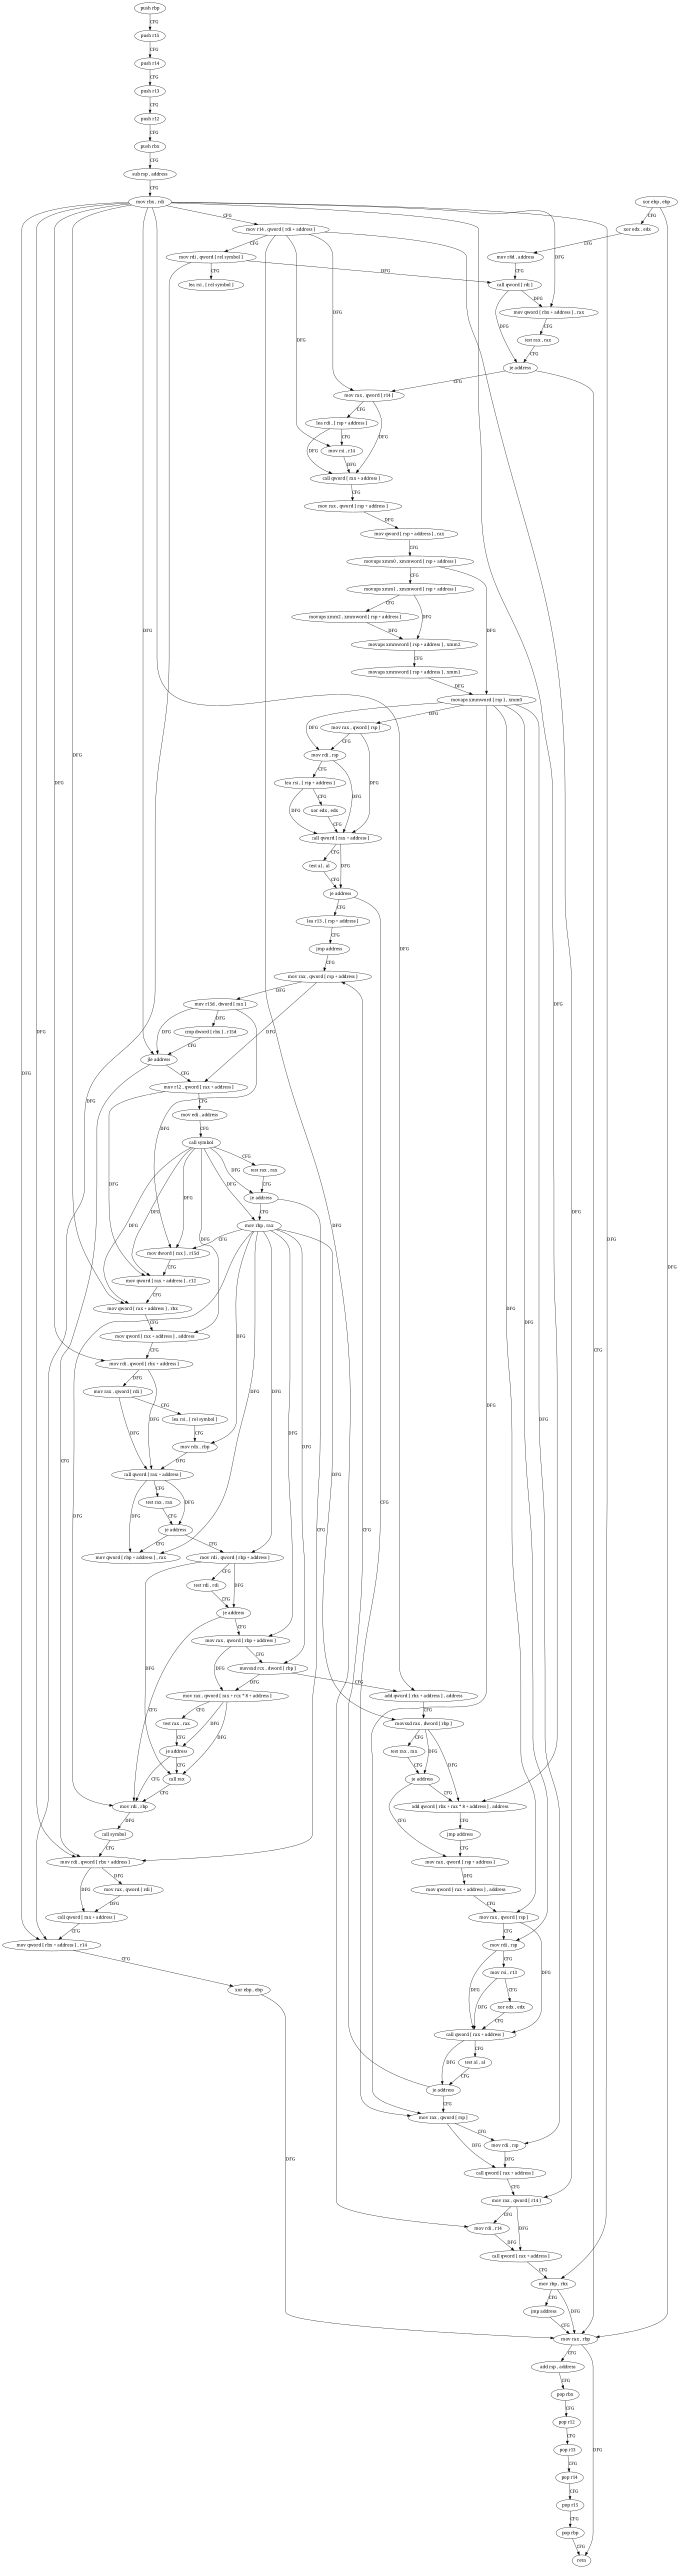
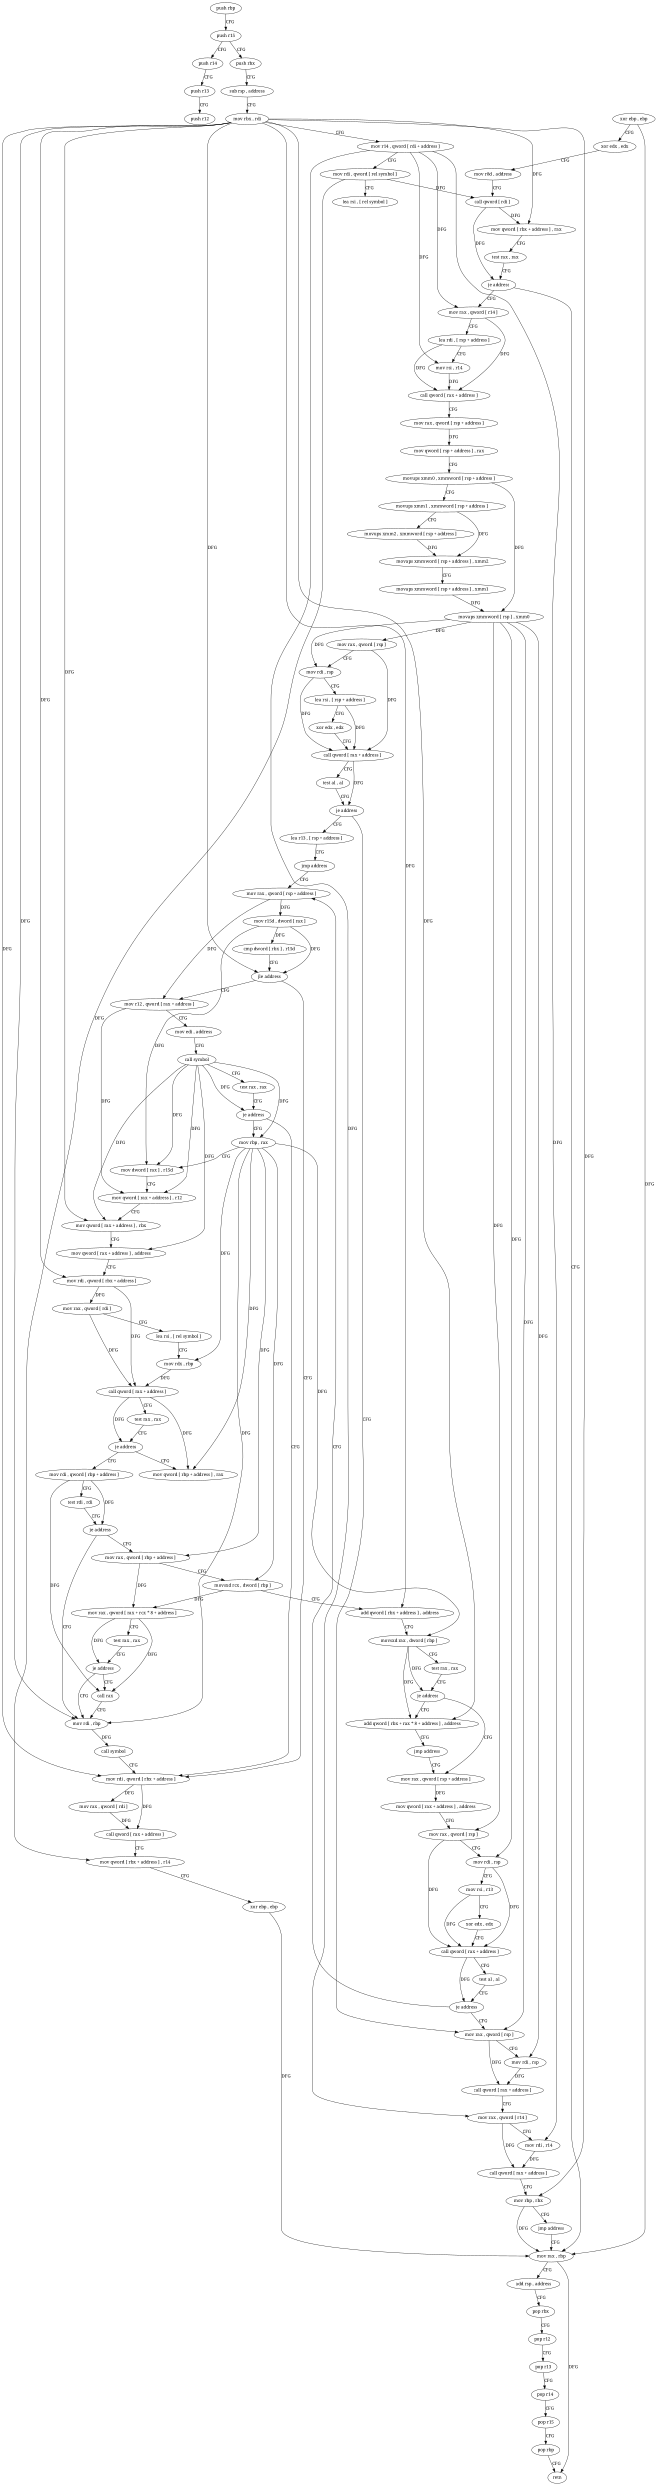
  digraph {
    fontname="Noto Serif"
    node [fontname="Noto Serif"]
    edge [fontname="Noto Serif"]
    n1 [label="push rbp"]
    n2 [label="push r15"]
    n3 [label="push r14"]
    n4 [label="push r13"]
    n5 [label="push r12"]
    n6 [label="push rbx"]
    n7 [label="sub rsp , address"]
    n8 [label="mov rbx , rdi"]
    n9 [label="mov r14 , qword [ rdi + address ]"]
    n10 [label="mov qword [ rbx + address ] , rax"]
    n11 [label="mov rbp , rbx"]
    n12 [label="jle address"]
    n13 [label="mov rdi , qword [ rbx + address ]"]
    n14 [label="mov qword [ rbx + address ] , r14"]
    n15 [label="mov qword [ rax + address ] , rbx"]
    n16 [label="mov rdi , qword [ rbx + address ]"]
    n17 [label="add qword [ rbx + address ] , address"]
    n18 [label="add qword [ rbx + rax * 8 + address ] , address"]
    n19 [label="mov rdi , qword [ rel symbol ]"]
    n20 [label="mov rax , qword [ r14 ]"]
    n21 [label="mov rsi , r14"]
    n22 [label="mov rax , qword [ r14 ]"]
    n23 [label="mov rdi , r14"]
    n24 [label="test rax , rax"]
    n25 [label="mov rax , rbp"]
    n26 [label="jmp address"]
    n27 [label="mov r12 , qword [ rax + address ]"]
    n28 [label="mov rax , qword [ rdi ]"]
    n29 [label="call qword [ rax + address ]"]
    n30 [label="xor ebp , ebp"]
    n31 [label="mov qword [ rax + address ] , address"]
    n32 [label="mov rax , qword [ rdi ]"]
    n33 [label="call qword [ rax + address ]"]
    n34 [label="movsxd rax , dword [ rbp ]"]
    n35 [label="jmp address"]
    n36 [label="lea rsi , [ rel symbol ]"]
    n37 [label="call qword [ rdi ]"]
    n38 [label="lea rdi , [ rsp + address ]"]
    n39 [label="call qword [ rax + address ]"]
    n40 [label="call qword [ rax + address ]"]
    n41 [label="je address"]
    n42 [label="xor ebp , ebp"]
    n43 [label="xor edx , edx"]
    n44 [label="mov r8d , address"]
    n45 [label="add rsp , address"]
    n46 [label=retn]
    n47 [label="pop rbx"]
    n48 [label="mov rax , qword [ rsp + address ]"]
    n49 [label="pop r12"]
    n50 [label="pop r13"]
    n51 [label="pop r14"]
    n52 [label="pop r15"]
    n53 [label="pop rbp"]
    n54 [label="mov qword [ rsp + address ] , rax"]
    n55 [label="movups xmm0 , xmmword [ rsp + address ]"]
    n56 [label="movups xmm1 , xmmword [ rsp + address ]"]
    n57 [label="movaps xmmword [ rsp ] , xmm0"]
    n58 [label="movups xmm2 , xmmword [ rsp + address ]"]
    n59 [label="movaps xmmword [ rsp + address ] , xmm2"]
    n60 [label="mov rax , qword [ rsp ]"]
    n61 [label="mov rdi , rsp"]
    n62 [label="mov rax , qword [ rsp ]"]
    n63 [label="mov rdi , rsp"]
    n64 [label="mov rax , qword [ rsp ]"]
    n65 [label="mov rdi , rsp"]
    n66 [label="movaps xmmword [ rsp + address ] , xmm1"]
    n67 [label="call qword [ rax + address ]"]
    n68 [label="lea rsi , [ rsp + address ]"]
    n69 [label="call qword [ rax + address ]"]
    n70 [label="call qword [ rax + address ]"]
    n71 [label="mov rsi , r13"]
    n72 [label="test al , al"]
    n73 [label="je address"]
    n74 [label="xor edx , edx"]
    n75 [label="lea r13 , [ rsp + address ]"]
    n76 [label="jmp address"]
    n77 [label="mov rax , qword [ rsp + address ]"]
    n78 [label="mov r15d , dword [ rax ]"]
    n79 [label="cmp dword [ rbx ] , r15d"]
    n80 [label="mov dword [ rax ] , r15d"]
    n81 [label="mov edi , address"]
    n82 [label="mov qword [ rax + address ] , r12"]
    n83 [label="call symbol"]
    n84 [label="test rax , rax"]
    n85 [label="je address"]
    n86 [label="mov rbp , rax"]
    n87 [label="mov rdx , rbp"]
    n88 [label="mov rdi , qword [ rbp + address ]"]
    n89 [label="mov qword [ rbp + address ] , rax"]
    n90 [label="mov rdi , rbp"]
    n91 [label="mov rax , qword [ rbp + address ]"]
    n92 [label="movsxd rcx , dword [ rbp ]"]
    n93 [label="test rdi , rdi"]
    n94 [label="je address"]
    n95 [label="call rax"]
    n96 [label="call symbol"]
    n97 [label="mov rax , qword [ rax + rcx * 8 + address ]"]
    n98 [label="test rax , rax"]
    n99 [label="je address"]
    n100 [label="lea rsi , [ rel symbol ]"]
    n101 [label="test rax , rax"]
    n102 [label="je address"]
    n103 [label="test rax , rax"]
    n104 [label="je address"]
    n105 [label="mov rax , qword [ rsp + address ]"]
    n106 [label="mov qword [ rax + address ] , address"]
    n107 [label="test al , al"]
    n108 [label="je address"]
    n109 [label="xor edx , edx"]
    n1 -> n2 [label=CFG]
    n2 -> n3 [label=CFG]
    n3 -> n4 [label=CFG]
    n4 -> n5 [label=CFG]
-   n5 -> n6 [label=CFG]
+   n2 -> n6 [label=CFG]
    n6 -> n7 [label=CFG]
    n7 -> n8 [label=CFG]
    n8 -> n9 [label=CFG]
    n8 -> n10 [label=DFG]
    n8 -> n11 [label=DFG]
    n8 -> n12 [label=DFG]
    n8 -> n13 [label=DFG]
-   n8 -> n14 [label=DFG]
+   n8 -> n90 [label=DFG]
    n8 -> n15 [label=DFG]
    n8 -> n16 [label=DFG]
    n8 -> n17 [label=DFG]
    n8 -> n18 [label=DFG]
    n9 -> n19 [label=CFG]
    n9 -> n20 [label=DFG]
    n9 -> n21 [label=DFG]
    n9 -> n22 [label=DFG]
    n9 -> n23 [label=DFG]
    n10 -> n24 [label=CFG]
    n11 -> n25 [label=DFG]
    n11 -> n26 [label=CFG]
    n12 -> n13 [label=CFG]
    n12 -> n27 [label=CFG]
    n13 -> n28 [label=DFG]
    n13 -> n29 [label=DFG]
    n14 -> n30 [label=CFG]
    n15 -> n31 [label=CFG]
    n16 -> n32 [label=DFG]
    n16 -> n33 [label=DFG]
    n17 -> n34 [label=CFG]
    n18 -> n35 [label=CFG]
    n19 -> n14 [label=DFG]
    n19 -> n36 [label=CFG]
    n19 -> n37 [label=DFG]
    n20 -> n38 [label=CFG]
    n20 -> n39 [label=DFG]
    n21 -> n39 [label=DFG]
    n22 -> n23 [label=CFG]
    n22 -> n40 [label=DFG]
    n23 -> n40 [label=DFG]
    n24 -> n41 [label=CFG]
    n25 -> n45 [label=CFG]
    n25 -> n46 [label=DFG]
    n26 -> n25 [label=CFG]
    n27 -> n81 [label=CFG]
    n27 -> n82 [label=DFG]
    n28 -> n29 [label=DFG]
    n29 -> n14 [label=CFG]
    n30 -> n25 [label=DFG]
    n31 -> n16 [label=CFG]
    n32 -> n33 [label=DFG]
    n32 -> n100 [label=CFG]
    n33 -> n89 [label=DFG]
    n33 -> n101 [label=CFG]
    n33 -> n102 [label=DFG]
    n34 -> n18 [label=DFG]
    n34 -> n98 [label=CFG]
    n34 -> n99 [label=DFG]
    n35 -> n105 [label=CFG]
    n37 -> n10 [label=DFG]
    n37 -> n41 [label=DFG]
    n38 -> n21 [label=CFG]
    n38 -> n39 [label=DFG]
    n39 -> n48 [label=CFG]
    n40 -> n11 [label=CFG]
    n41 -> n20 [label=CFG]
    n41 -> n25 [label=CFG]
    n42 -> n25 [label=DFG]
    n42 -> n43 [label=CFG]
    n43 -> n44 [label=CFG]
    n44 -> n37 [label=CFG]
    n45 -> n47 [label=CFG]
    n47 -> n49 [label=CFG]
    n48 -> n54 [label=DFG]
    n49 -> n50 [label=CFG]
    n50 -> n51 [label=CFG]
    n51 -> n52 [label=CFG]
    n52 -> n53 [label=CFG]
    n53 -> n46 [label=CFG]
    n54 -> n55 [label=CFG]
    n55 -> n56 [label=CFG]
    n55 -> n57 [label=DFG]
    n56 -> n58 [label=CFG]
    n56 -> n59 [label=DFG]
    n57 -> n60 [label=DFG]
    n57 -> n61 [label=DFG]
    n57 -> n62 [label=DFG]
    n57 -> n63 [label=DFG]
    n57 -> n64 [label=DFG]
    n57 -> n65 [label=DFG]
    n58 -> n59 [label=DFG]
    n59 -> n66 [label=CFG]
    n60 -> n61 [label=CFG]
    n60 -> n67 [label=DFG]
    n61 -> n67 [label=DFG]
    n61 -> n68 [label=CFG]
    n62 -> n63 [label=CFG]
    n62 -> n69 [label=DFG]
    n63 -> n69 [label=DFG]
    n64 -> n65 [label=CFG]
    n64 -> n70 [label=DFG]
    n65 -> n70 [label=DFG]
    n65 -> n71 [label=CFG]
    n66 -> n57 [label=DFG]
    n67 -> n72 [label=CFG]
    n67 -> n73 [label=DFG]
    n68 -> n67 [label=DFG]
    n68 -> n74 [label=CFG]
    n69 -> n22 [label=CFG]
    n70 -> n107 [label=CFG]
    n70 -> n108 [label=DFG]
    n71 -> n70 [label=DFG]
    n71 -> n109 [label=CFG]
    n72 -> n73 [label=CFG]
    n73 -> n62 [label=CFG]
    n73 -> n75 [label=CFG]
    n74 -> n67 [label=CFG]
    n75 -> n76 [label=CFG]
    n76 -> n77 [label=CFG]
    n77 -> n27 [label=DFG]
    n77 -> n78 [label=DFG]
    n78 -> n12 [label=DFG]
    n78 -> n79 [label=DFG]
    n78 -> n80 [label=DFG]
    n79 -> n12 [label=CFG]
    n80 -> n82 [label=CFG]
    n81 -> n83 [label=CFG]
    n82 -> n15 [label=CFG]
    n83 -> n15 [label=DFG]
    n83 -> n31 [label=DFG]
    n83 -> n80 [label=DFG]
    n83 -> n82 [label=DFG]
    n83 -> n84 [label=CFG]
    n83 -> n85 [label=DFG]
    n83 -> n86 [label=DFG]
    n84 -> n85 [label=CFG]
    n85 -> n13 [label=CFG]
    n85 -> n86 [label=CFG]
    n86 -> n34 [label=DFG]
    n86 -> n80 [label=CFG]
    n86 -> n87 [label=DFG]
-   n86 -> n88 [label=DFG]
    n86 -> n89 [label=DFG]
    n86 -> n90 [label=DFG]
    n86 -> n91 [label=DFG]
    n86 -> n92 [label=DFG]
    n87 -> n33 [label=DFG]
    n88 -> n93 [label=CFG]
    n88 -> n94 [label=DFG]
    n88 -> n95 [label=DFG]
    n90 -> n96 [label=DFG]
    n91 -> n92 [label=CFG]
    n91 -> n97 [label=DFG]
    n92 -> n17 [label=CFG]
    n92 -> n97 [label=DFG]
    n93 -> n94 [label=CFG]
    n94 -> n90 [label=CFG]
    n94 -> n91 [label=CFG]
    n95 -> n90 [label=CFG]
    n96 -> n13 [label=CFG]
    n97 -> n95 [label=DFG]
    n97 -> n103 [label=CFG]
    n97 -> n104 [label=DFG]
    n98 -> n99 [label=CFG]
    n99 -> n18 [label=CFG]
    n99 -> n105 [label=CFG]
    n100 -> n87 [label=CFG]
    n101 -> n102 [label=CFG]
    n102 -> n88 [label=CFG]
    n102 -> n89 [label=CFG]
    n103 -> n104 [label=CFG]
    n104 -> n90 [label=CFG]
    n104 -> n95 [label=CFG]
    n105 -> n106 [label=DFG]
    n106 -> n64 [label=CFG]
    n107 -> n108 [label=CFG]
    n108 -> n62 [label=CFG]
    n108 -> n77 [label=CFG]
    n109 -> n70 [label=CFG]
  }
